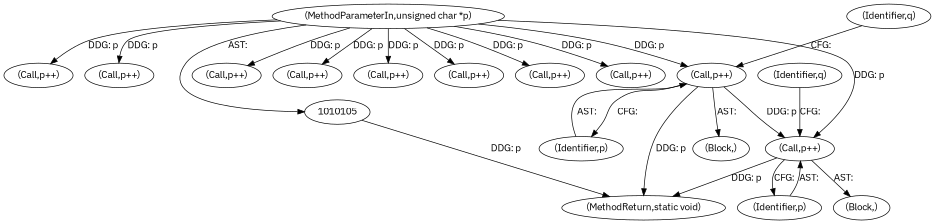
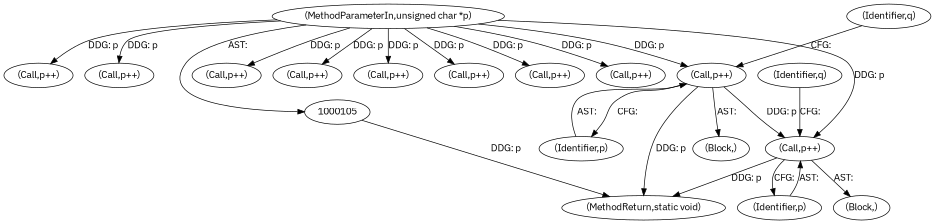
  digraph {
    fontname="IBM Plex Sans"
    node [fontname="IBM Plex Sans"]
    edge [fontname="IBM Plex Sans"]
    n1 [label="(Call,p++)"]
    n2 [label="(Identifier,p)"]
    n3 [label="(Block,)"]
    n4 [label="(MethodReturn,static void)"]
    n5 [label="(Call,p++)"]
    n6 [label="(Identifier,p)"]
    n7 [label="(Block,)"]
    n8 [label="(MethodParameterIn,unsigned char *p)"]
    n9 [label="(Call,p++)"]
    n10 [label="(Call,p++)"]
    n11 [label="(Call,p++)"]
    n12 [label="(Call,p++)"]
    n13 [label="(Call,p++)"]
    n14 [label="(Call,p++)"]
    n15 [label="(Call,p++)"]
    n16 [label="(Call,p++)"]
-   1000105 [label=1010105]
+   1000105
    n18 [label="(Identifier,q)"]
    n19 [label="(Identifier,q)"]
    n1 -> n2 [label="CFG: "]
    n1 -> n3 [label="AST: "]
    n1 -> n4 [label="DDG: p"]
    n2 -> n1 [label="AST: "]
    n5 -> n1 [label="DDG: p"]
    n5 -> n4 [label="DDG: p"]
    n5 -> n6 [label="CFG: "]
    n5 -> n7 [label="AST: "]
    n6 -> n5 [label="AST: "]
    n8 -> n1 [label="DDG: p"]
    n8 -> n5 [label="DDG: p"]
    n8 -> n9 [label="DDG: p"]
    n8 -> n10 [label="DDG: p"]
    n8 -> n11 [label="DDG: p"]
    n8 -> n12 [label="DDG: p"]
    n8 -> n13 [label="DDG: p"]
    n8 -> n14 [label="DDG: p"]
    n8 -> n15 [label="DDG: p"]
    n8 -> n16 [label="DDG: p"]
    n8 -> 1000105 [label="AST: "]
    1000105 -> n4 [label="DDG: p"]
    n18 -> n1 [label="CFG: "]
    n19 -> n5 [label="CFG: "]
  }
